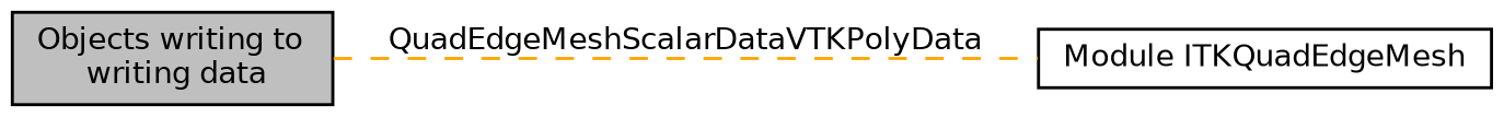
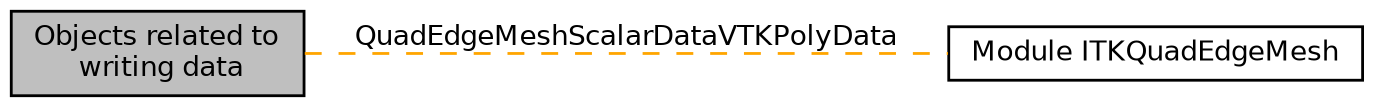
  digraph {
    rankdir=LR
    node [color=black fontname=Helvetica fontsize=10 shape=box style=filled]
    n1 [fillcolor=white height=0.2 label="Module ITKQuadEdgeMesh" width=0.4]
-   n2 [fillcolor=grey75 fontcolor=black height=0.2 label="Objects writing to\l writing data" width=0.4]
+   n2 [fillcolor=grey75 fontcolor=black height=0.2 label="Objects related to\l writing data" width=0.4]
    n2 -> n1 [color=orange dir=none fontname=Helvetica fontsize=10 label=QuadEdgeMeshScalarDataVTKPolyData labelfontname=Helvetica labelfontsize=10 shape=plaintext style=dashed]
  }
